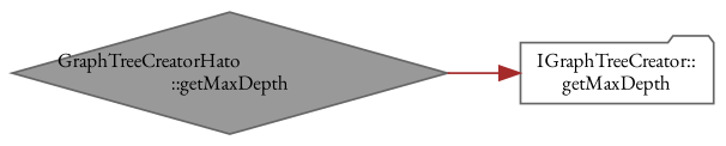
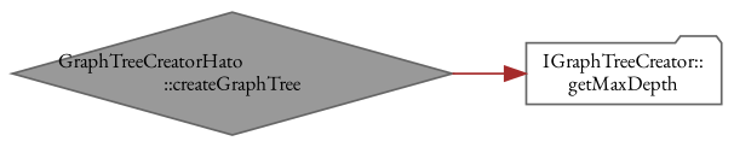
  digraph {
    rankdir=LR
    fontname="EB Garamond"
    node [fontname="EB Garamond" fontsize=10 style=filled]
-   n1 [color=gray40 fillcolor=grey60 fontcolor=black height=0.2 label="GraphTreeCreatorHato\l::getMaxDepth" shape=diamond width=0.4]
+   n1 [color=gray40 fillcolor=grey60 fontcolor=black height=0.2 label="GraphTreeCreatorHato\l::createGraphTree" shape=diamond width=0.4]
    n2 [color=grey40 fillcolor=white height=0.2 label="IGraphTreeCreator::\lgetMaxDepth" shape=folder width=0.4]
    n1 -> n2 [color=brown fontname="EB Garamond" fontsize=10 labelfontname=Helvetica labelfontsize=10 style=solid]
  }
